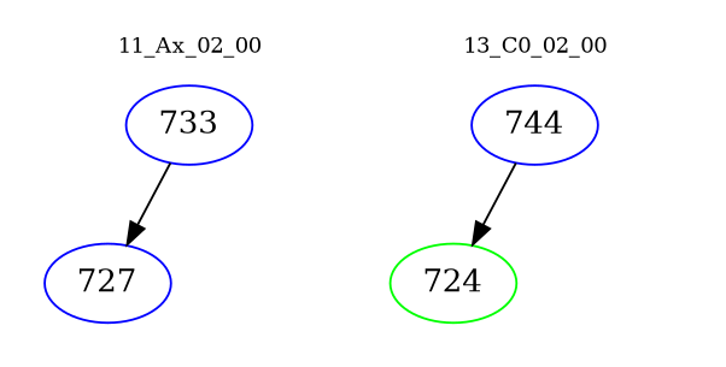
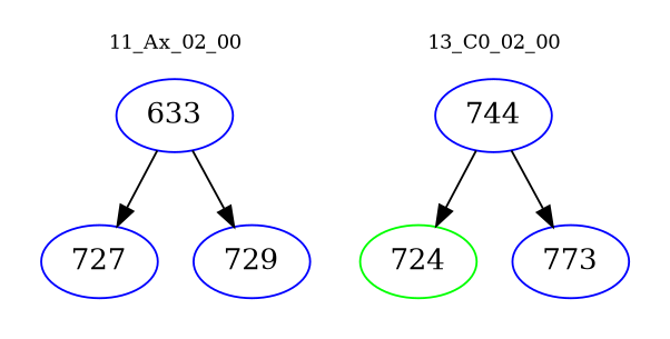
  digraph {
    node [color=blue]
    edge [color=black]
-   n1 [label=733]
+   n1 [label=633]
    n2 [label=727]
+   n3 [label=729]
    n4 [label=744]
    n5 [color=green label=724]
+   n6 [label=773]
    subgraph cluster_1 {
      color=white
      fontsize=10
      label="11_Ax_02_00"
      n1
      n2
+     n3
    }
    subgraph cluster_2 {
      color=white
      fontsize=10
      label="13_C0_02_00"
      n4
      n5
+     n6
    }
    n1 -> n2
+   n1 -> n3
    n4 -> n5
+   n4 -> n6
  }
